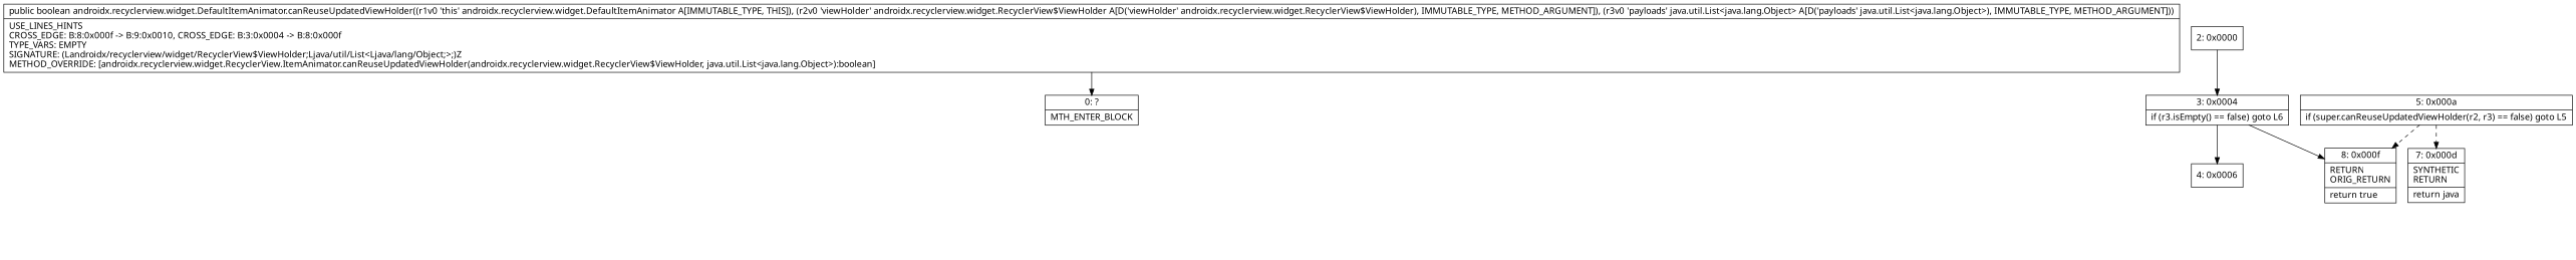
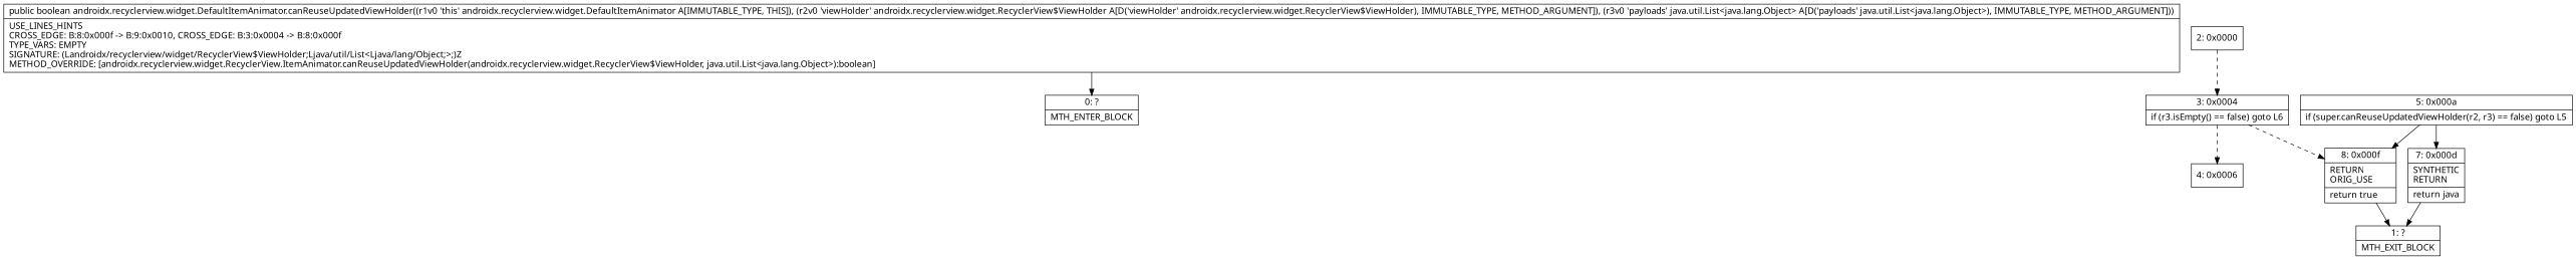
  digraph {
    fontname="Noto Sans"
    node [fontname="Noto Sans" shape=record]
    edge [fontname="Noto Sans"]
    n1 [label="{0\:\ ?|MTH_ENTER_BLOCK\l}"]
    n2 [label="{2\:\ 0x0000}"]
    n3 [label="{3\:\ 0x0004|if (r3.isEmpty() == false) goto L6\l}"]
    n4 [label="{4\:\ 0x0006}"]
-   n5 [label="{8\:\ 0x000f|RETURN\lORIG_RETURN\l|return true\l}"]
+   n5 [label="{8\:\ 0x000f|RETURN\lORIG_USE\l|return true\l}"]
+   n6 [label="{1\:\ ?|MTH_EXIT_BLOCK\l}"]
    n7 [label="{5\:\ 0x000a|if (super.canReuseUpdatedViewHolder(r2, r3) == false) goto L5\l}"]
    n8 [label="{7\:\ 0x000d|SYNTHETIC\lRETURN\l|return java\l}"]
    n9 [label="{public boolean androidx.recyclerview.widget.DefaultItemAnimator.canReuseUpdatedViewHolder((r1v0 'this' androidx.recyclerview.widget.DefaultItemAnimator A[IMMUTABLE_TYPE, THIS]), (r2v0 'viewHolder' androidx.recyclerview.widget.RecyclerView$ViewHolder A[D('viewHolder' androidx.recyclerview.widget.RecyclerView$ViewHolder), IMMUTABLE_TYPE, METHOD_ARGUMENT]), (r3v0 'payloads' java.util.List\<java.lang.Object\> A[D('payloads' java.util.List\<java.lang.Object\>), IMMUTABLE_TYPE, METHOD_ARGUMENT]))  | USE_LINES_HINTS\lCROSS_EDGE: B:8:0x000f \-\> B:9:0x0010, CROSS_EDGE: B:3:0x0004 \-\> B:8:0x000f\lTYPE_VARS: EMPTY\lSIGNATURE: (Landroidx\/recyclerview\/widget\/RecyclerView$ViewHolder;Ljava\/util\/List\<Ljava\/lang\/Object;\>;)Z\lMETHOD_OVERRIDE: [androidx.recyclerview.widget.RecyclerView.ItemAnimator.canReuseUpdatedViewHolder(androidx.recyclerview.widget.RecyclerView$ViewHolder, java.util.List\<java.lang.Object\>):boolean]\l}"]
-   n2 -> n3
-   n3 -> n4 [style=solid]
-   n3 -> n5
-   n7 -> n5 [style=dashed]
-   n7 -> n8 [style=dashed]
+   n2 -> n3 [style=dashed]
+   n3 -> n4 [style=dashed]
+   n3 -> n5 [style=dashed]
+   n5 -> n6
+   n7 -> n5 [style=solid]
+   n7 -> n8
+   n8 -> n6
    n9 -> n1
  }
